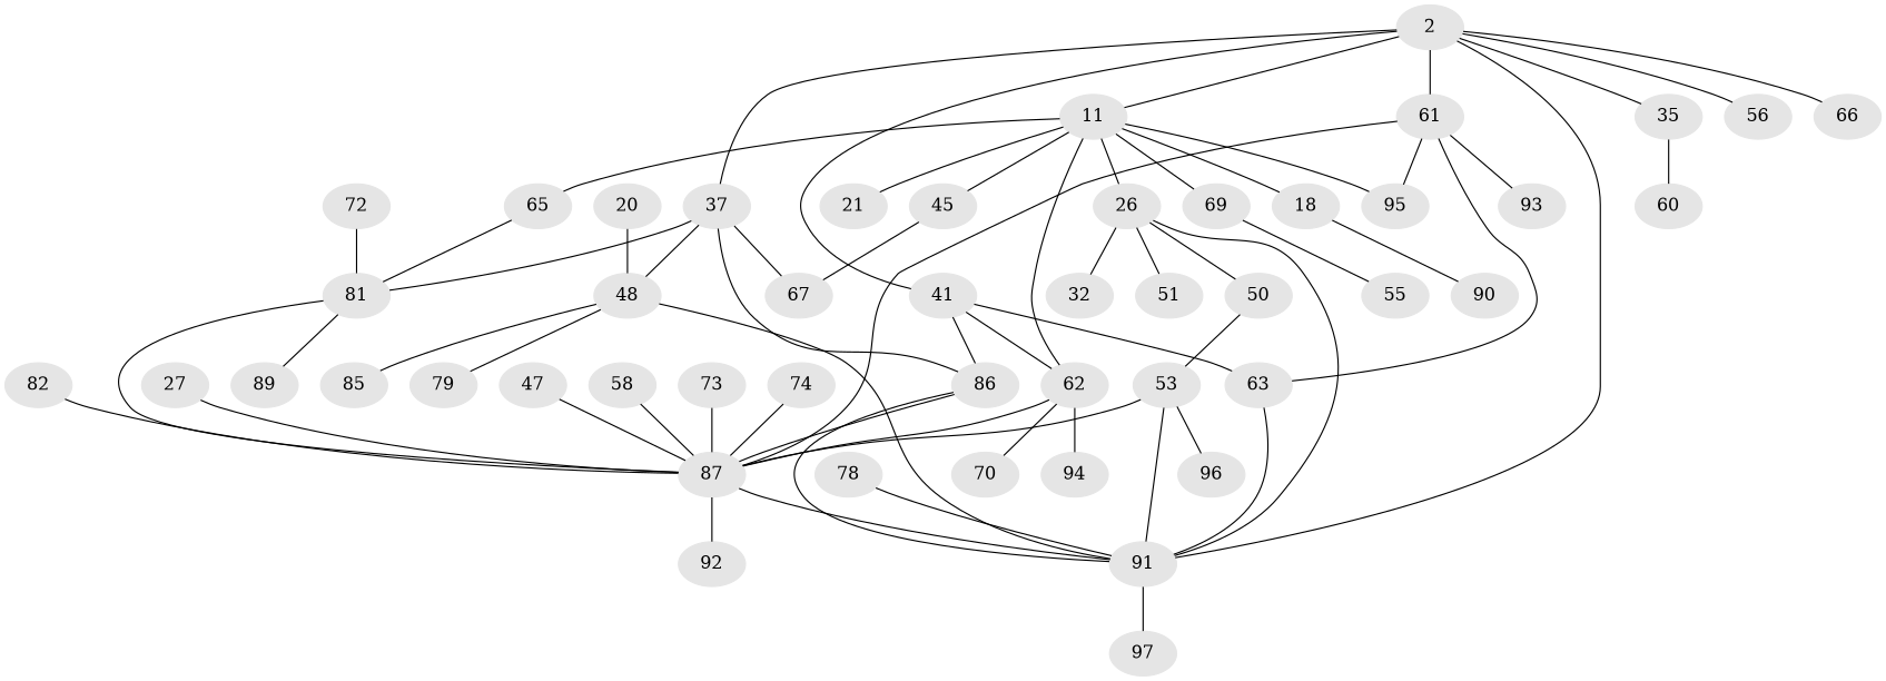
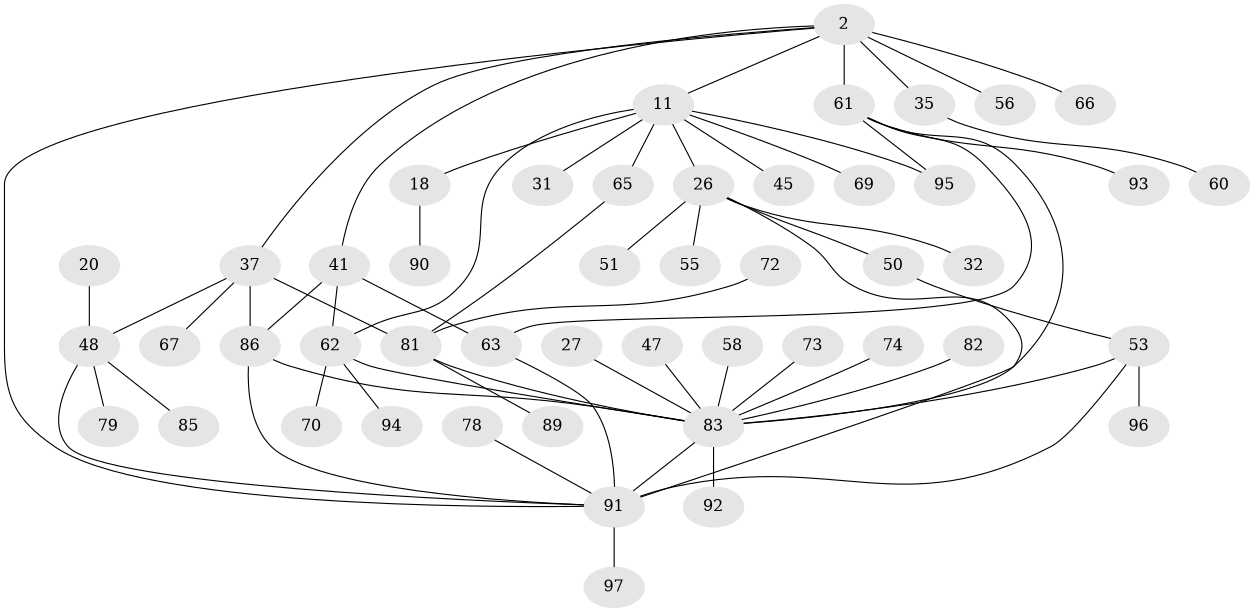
  graph {
    node [color=gray90 style=filled]
    11 [super="+10"]
    18
-   21
+   21 [label=31]
    26 [super="+23"]
    45
    62
    65 [super="+29"]
    69
    95 [super="+77"]
    2
    35
    37 [super="+16"]
    41
    56 [super="+15"]
    61 [super="+8+36"]
    66
    91 [super="+4+75+39+84+64+88+83"]
    60
    48 [super="+19+14"]
    67
    81 [super="+57"]
    86 [super="+76+80"]
    63 [super="+22+46"]
-   87 [super="+9+52+49"]
+   87 [super="+9+52+49" label=83]
    93
    97
    90
    32
    50
    51
    55
    70
    94
    79
    85
    20
    53 [super="+38"]
    92
    27
    89
    n41 [label=47]
    96
    58 [super="+34"]
    72
    73
    74
    78
    82
    11 -- 18
    11 -- 21
    11 -- 26 [weight=2]
    11 -- 45
    11 -- 62
    11 -- 65 [weight=3]
    11 -- 69
    11 -- 95
    18 -- 90
    26 -- 91
    26 -- 32
    26 -- 50
    26 -- 51
-   69 -- 55
-   45 -- 67
+   26 -- 55
    62 -- 87
    62 -- 70
    62 -- 94
    65 -- 81
    2 -- 11
    2 -- 35
    2 -- 37 [weight=2]
    2 -- 41
    2 -- 56
    2 -- 61 [weight=3]
    2 -- 66
    2 -- 91
    35 -- 60
    37 -- 48
    37 -- 67
    37 -- 81
    37 -- 86 [weight=2]
    41 -- 62
    41 -- 86
    41 -- 63 [weight=2]
    61 -- 95
    61 -- 63
    61 -- 87
    61 -- 93
    91 -- 97
    48 -- 91
    48 -- 79
    48 -- 85
    81 -- 87
    81 -- 89
    86 -- 91
    86 -- 87 [weight=2]
    63 -- 91 [weight=2]
    87 -- 91
    87 -- 92
    50 -- 53
    20 -- 48
    53 -- 91
    53 -- 87
    53 -- 96
    27 -- 87
    n41 -- 87
    58 -- 87 [weight=2]
    72 -- 81
    73 -- 87
    74 -- 87
    78 -- 91
    82 -- 87
  }
